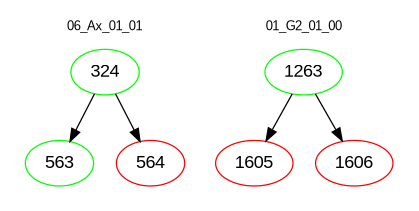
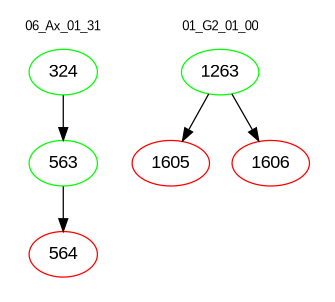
  digraph {
    fontname="Liberation Sans"
    node [color=green fontname="Liberation Sans"]
    edge [color=black fontname="Liberation Sans"]
    n1 [label=324]
    n2 [label=563]
    n3 [color=red label=564]
    n4 [label=1263]
    n5 [color=red label=1605]
    n6 [color=red label=1606]
    subgraph cluster_1 {
      color=white
      fontsize=10
-     label="06_Ax_01_01"
+     label="06_Ax_01_31"
      n1
      n2
      n3
    }
    subgraph cluster_2 {
      color=white
      fontsize=10
      label="01_G2_01_00"
      n4
      n5
      n6
    }
    n1 -> n2
-   n1 -> n3
+   n2 -> n3
    n4 -> n5
    n4 -> n6
  }
